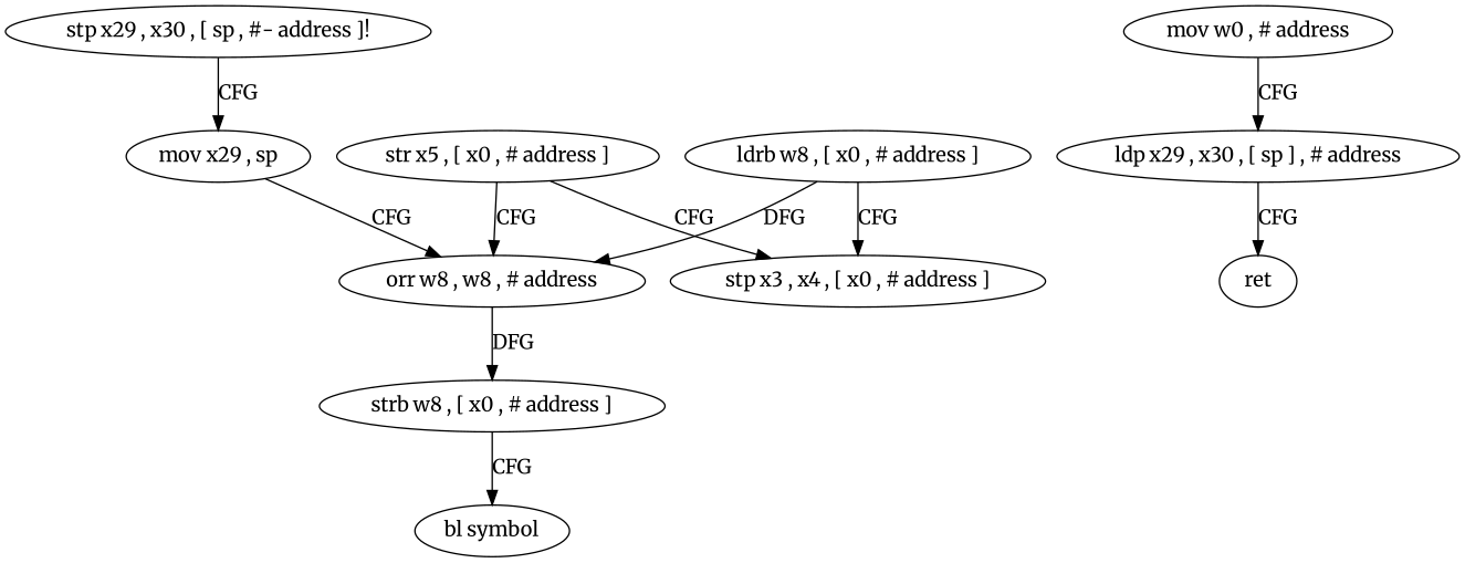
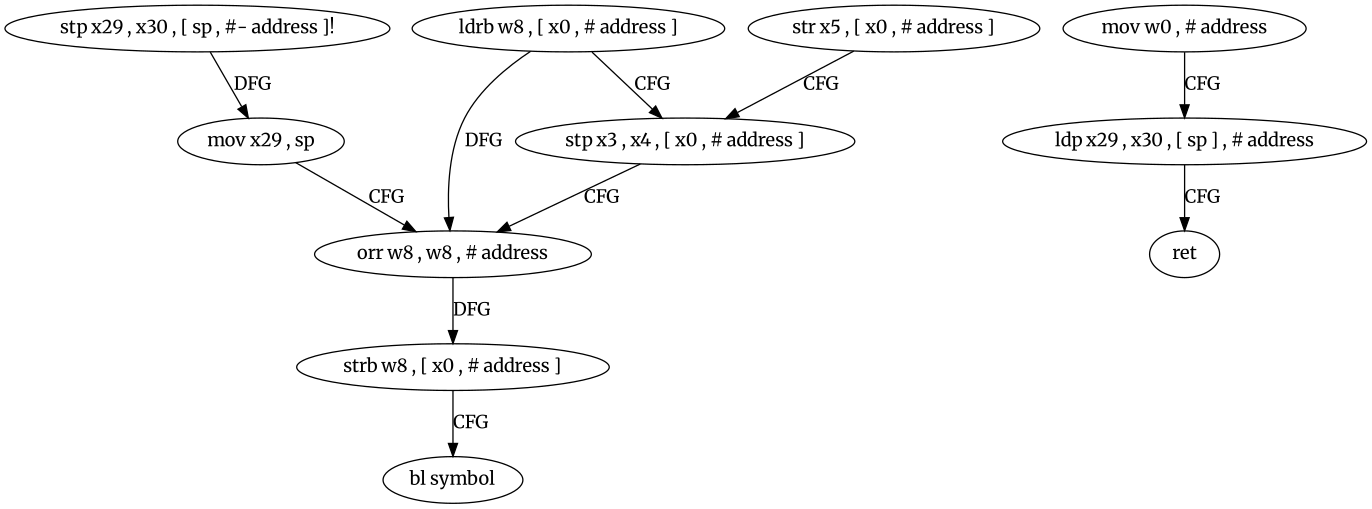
  digraph {
    fontname=Merriweather
    node [fontname=Merriweather]
    edge [fontname=Merriweather]
    n1 [label="stp x29 , x30 , [ sp , #- address ]!"]
    n2 [label="mov x29 , sp"]
    n3 [label="orr w8 , w8 , # address"]
    n4 [label="ldrb w8 , [ x0 , # address ]"]
    n5 [label="stp x3 , x4 , [ x0 , # address ]"]
    n6 [label="strb w8 , [ x0 , # address ]"]
    n7 [label="str x5 , [ x0 , # address ]"]
    n8 [label="bl symbol"]
    n9 [label="mov w0 , # address"]
    n10 [label="ldp x29 , x30 , [ sp ] , # address"]
    n11 [label=ret]
-   n1 -> n2 [label=CFG]
+   n1 -> n2 [label=DFG]
    n2 -> n3 [label=CFG]
    n3 -> n6 [label=DFG]
    n4 -> n3 [label=DFG]
    n4 -> n5 [label=CFG]
    n6 -> n8 [label=CFG]
-   n7 -> n3 [label=CFG]
+   n5 -> n3 [label=CFG]
    n7 -> n5 [label=CFG]
    n9 -> n10 [label=CFG]
    n10 -> n11 [label=CFG]
  }
